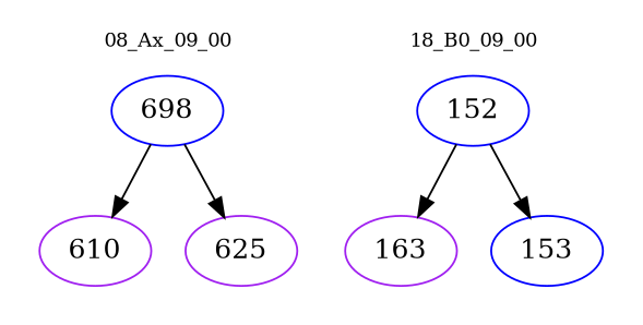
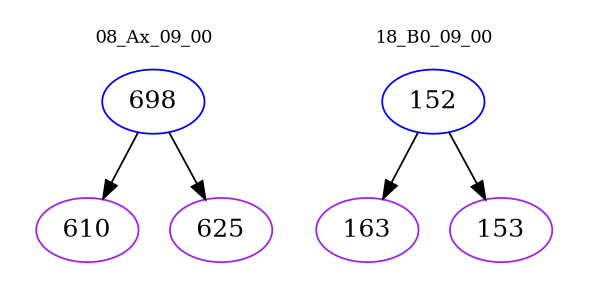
  digraph {
    node [color=purple]
    edge [color=black]
    n1 [color=blue label=698]
    n2 [label=610]
    n3 [label=625]
    n4 [color=blue label=152]
    n5 [label=163]
-   n6 [color=blue label=153]
+   n6 [label=153]
    subgraph cluster_1 {
      color=white
      fontsize=10
      label="08_Ax_09_00"
      n1
      n2
      n3
    }
    subgraph cluster_2 {
      color=white
      fontsize=10
      label="18_B0_09_00"
      n4
      n5
      n6
    }
    n1 -> n2
    n1 -> n3
    n4 -> n5
    n4 -> n6
  }
